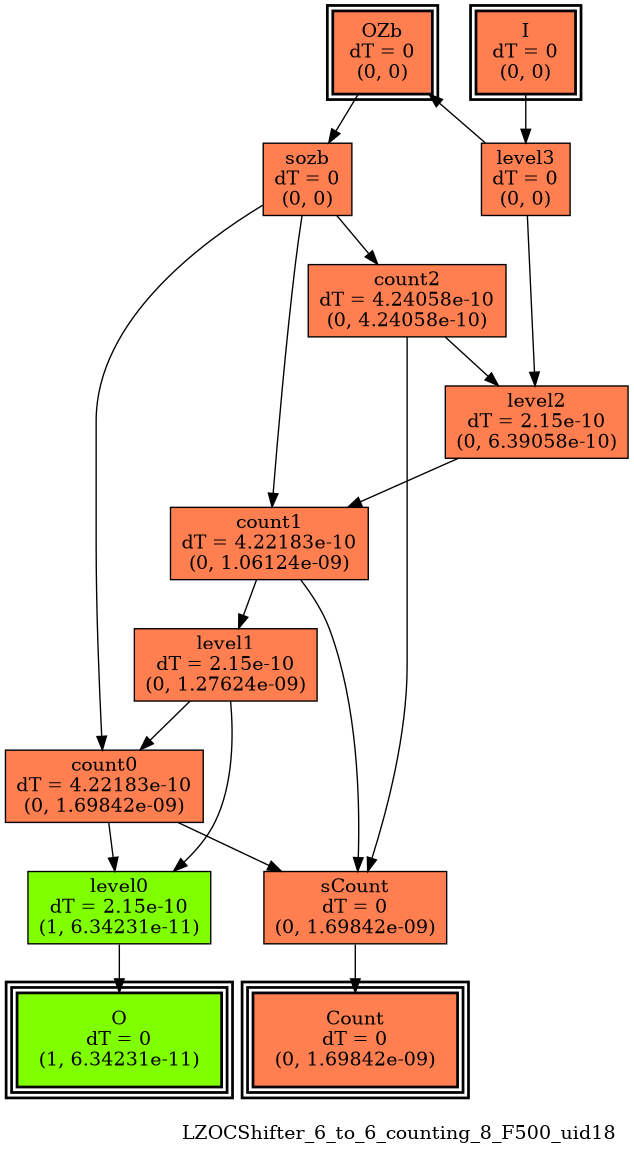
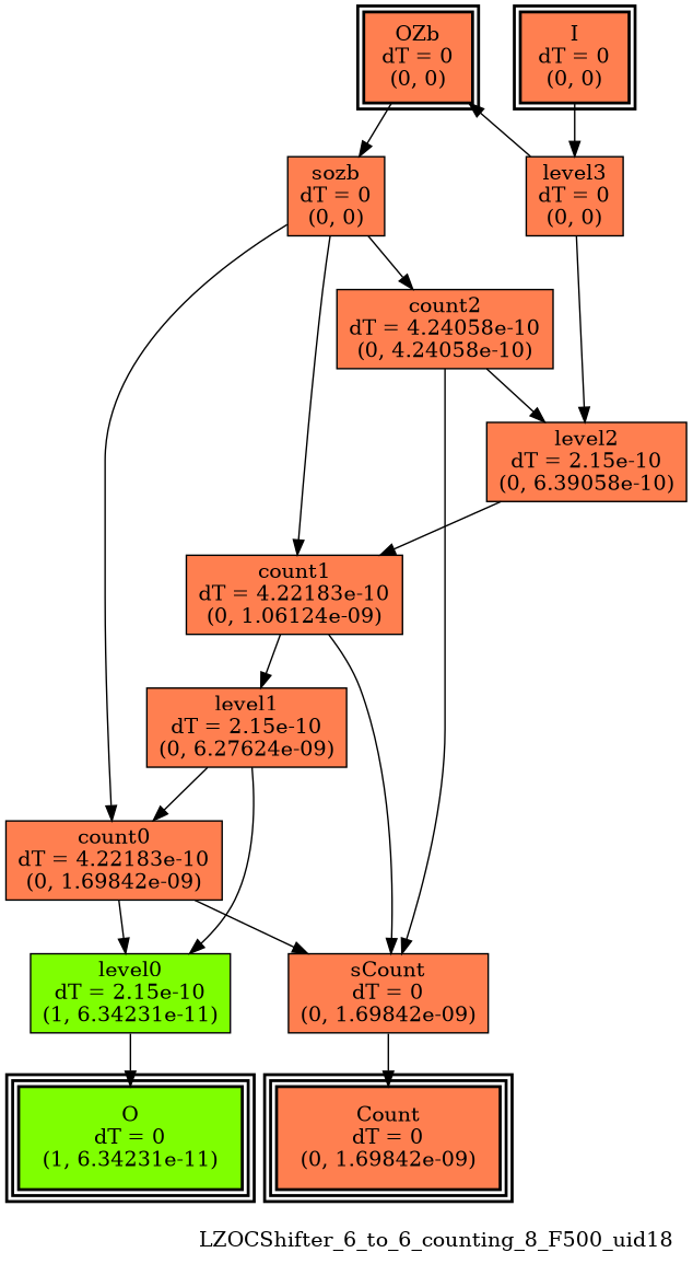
  digraph {
    label=LZOCShifter_6_to_6_counting_8_F500_uid18
    labeljust=right
    labelloc=bottom
    nodesep=0.25
    ranksep=0.5
    node [color=black fillcolor=coral peripheries=1 shape=box style=filled]
    edge [arrowhead=normal arrowsize=1.0 arrowtail=normal color=black dir=forward]
    n1 [label="I\ndT = 0\n(0, 0)" peripheries=2 style="bold, filled"]
    n2 [label="OZb\ndT = 0\n(0, 0)" peripheries=2 style="bold, filled"]
    n3 [label="Count\ndT = 0\n(0, 1.69842e-09)" peripheries=3 style="bold, filled"]
    n4 [fillcolor=chartreuse label="O\ndT = 0\n(1, 6.34231e-11)" peripheries=3 style="bold, filled"]
    n5 [label="level3\ndT = 0\n(0, 0)"]
    n6 [label="sozb\ndT = 0\n(0, 0)"]
    n7 [label="level2\ndT = 2.15e-10\n(0, 6.39058e-10)"]
    n8 [label="count2\ndT = 4.24058e-10\n(0, 4.24058e-10)"]
    n9 [label="count1\ndT = 4.22183e-10\n(0, 1.06124e-09)"]
    n10 [label="count0\ndT = 4.22183e-10\n(0, 1.69842e-09)"]
    n11 [label="sCount\ndT = 0\n(0, 1.69842e-09)"]
-   n12 [label="level1\ndT = 2.15e-10\n(0, 1.27624e-09)"]
+   n12 [label="level1\ndT = 2.15e-10\n(0, 6.27624e-09)"]
    n13 [fillcolor=chartreuse label="level0\ndT = 2.15e-10\n(1, 6.34231e-11)"]
    subgraph sub_1 {
      rank=same
      n1
      n2
    }
    subgraph sub_2 {
      rank=same
      n3
      n4
    }
    n1 -> n5
    n2 -> n6
    n5 -> n2
    n5 -> n7
    n6 -> n8
    n6 -> n9
    n6 -> n10
    n7 -> n9
    n8 -> n7
    n8 -> n11
    n9 -> n11
    n9 -> n12
    n10 -> n11
    n10 -> n13
    n11 -> n3
    n12 -> n10
    n12 -> n13
    n13 -> n4
  }
